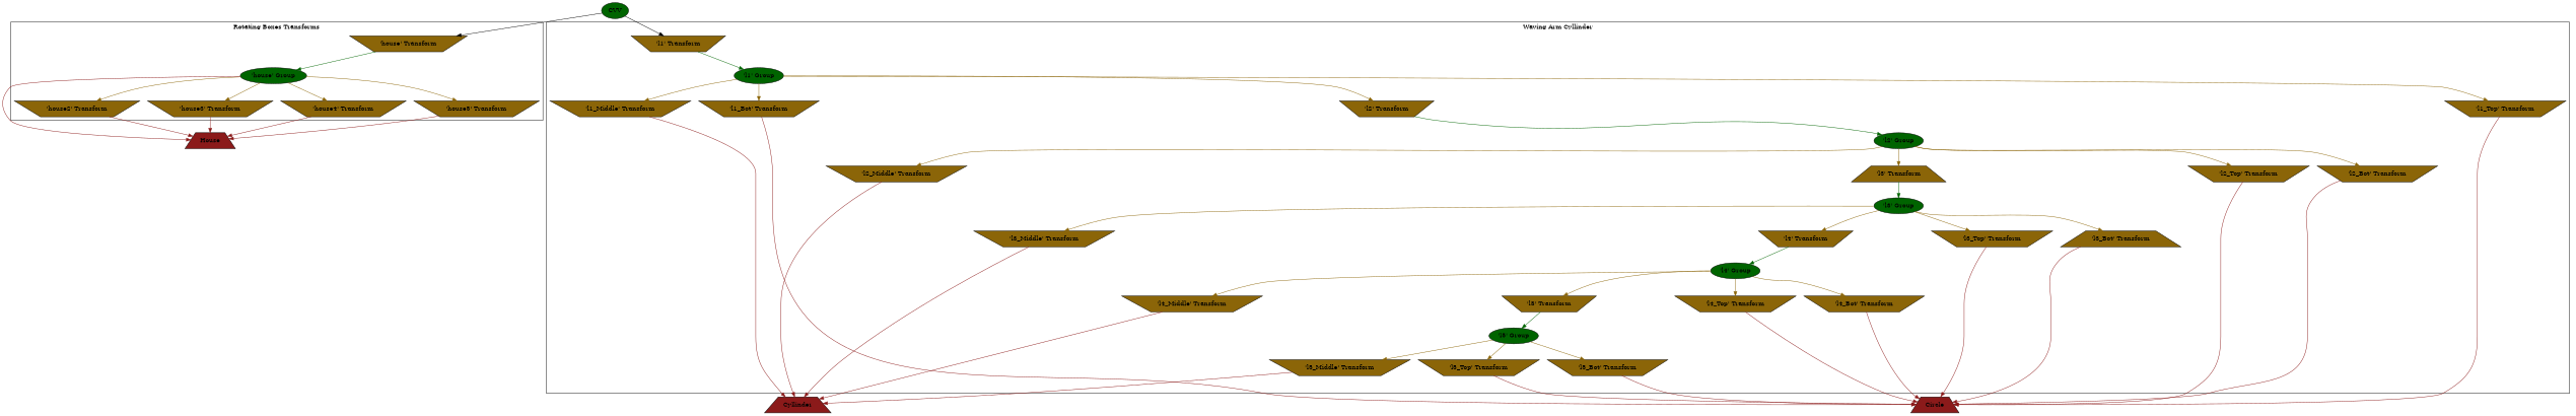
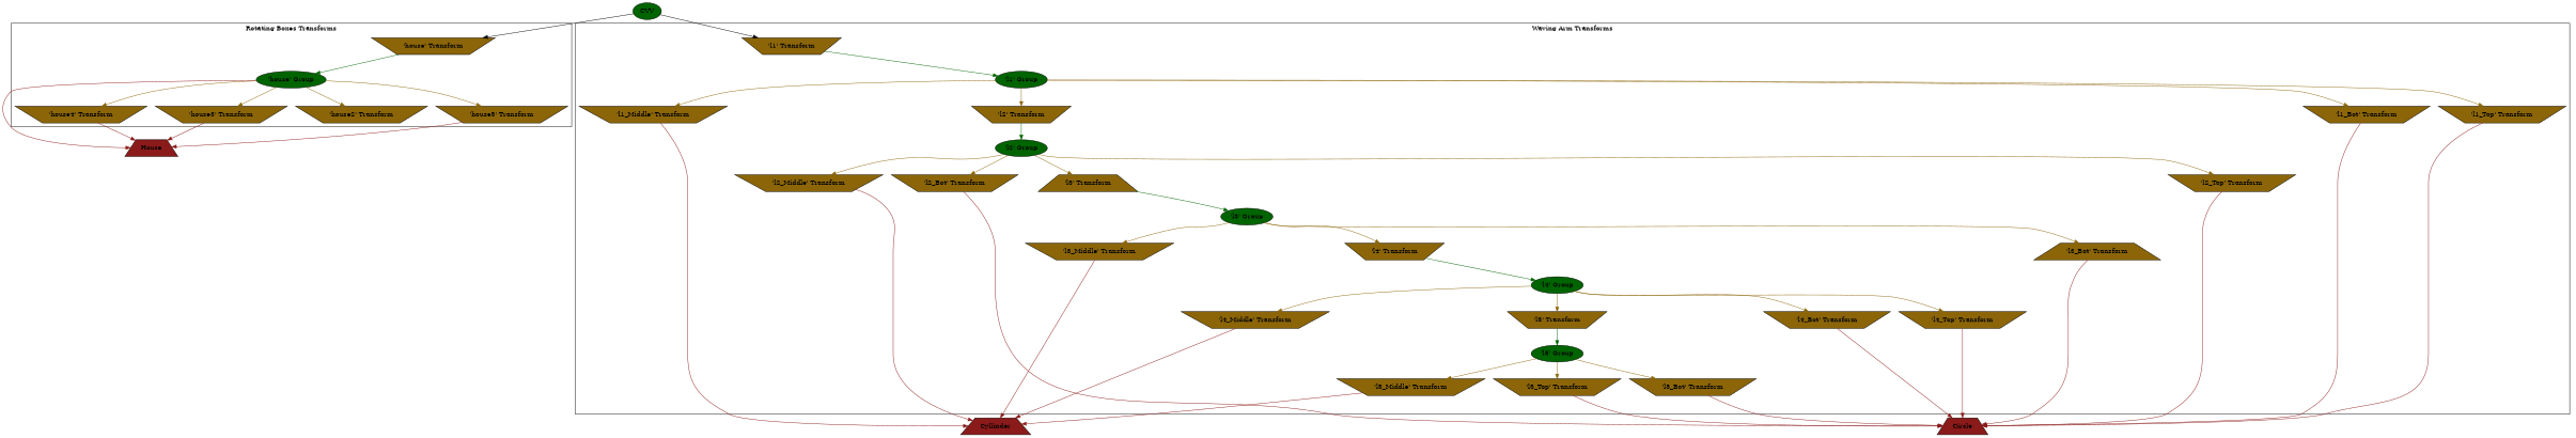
  digraph {
    node [fillcolor=darkgoldenrod4 shape=invtrapezium style=filled]
    edge [color=darkgoldenrod4]
    n1 [label="'house' Transform"]
    n2 [fillcolor=darkgreen label="'house' Group" shape=""]
    n3 [label="'house2' Transform"]
    n4 [label="'house3' Transform"]
    n5 [label="'house4' Transform"]
    n6 [label="'house5' Transform"]
    n7 [label="'l5' Transform"]
    n8 [fillcolor=darkgreen label="'l5' Group" shape=""]
    n9 [label="'l5_Bot' Transform"]
    n10 [label="'l5_Middle' Transform"]
    n11 [label="'l5_Top' Transform"]
    n12 [label="'l4' Transform"]
    n13 [fillcolor=darkgreen label="'l4' Group" shape=""]
    n14 [label="'l4_Bot' Transform"]
    n15 [label="'l4_Middle' Transform"]
    n16 [label="'l4_Top' Transform"]
    n17 [label="'l3' Transform" shape=trapezium]
    n18 [fillcolor=darkgreen label="'l3' Group" shape=""]
    n19 [label="'l3_Bot' Transform" shape=trapezium]
    n20 [label="'l3_Middle' Transform"]
-   n21 [label="'l3_Top' Transform"]
    n22 [label="'l2' Transform"]
    n23 [fillcolor=darkgreen label="'l2' Group" shape=""]
    n24 [label="'l2_Bot' Transform"]
    n25 [label="'l2_Middle' Transform"]
    n26 [label="'l2_Top' Transform"]
    n27 [label="'l1' Transform"]
    n28 [fillcolor=darkgreen label="'l1' Group" shape=""]
    n29 [label="'l1_Bot' Transform"]
    n30 [label="'l1_Middle' Transform"]
    n31 [label="'l1_Top' Transform"]
    House [fillcolor=firebrick4 shape=trapezium]
    Circle [fillcolor=firebrick4 shape=trapezium]
    Cyllinder [fillcolor=firebrick4 shape=trapezium]
    CVV [fillcolor=darkgreen shape=""]
    subgraph cluster_1 {
      label="Rotating Boxes Transforms"
      n1
      n2
      n3
      n4
      n5
      n6
    }
    subgraph cluster_2 {
-     label="Waving Arm Cyllinder"
+     label="Waving Arm Transforms"
      n27
      n28
      n29
      n30
      n31
      subgraph cluster_3 {
        label="Waving Arm Transforms"
        style=invis
        n22
        n23
        n24
        n25
        n26
        subgraph cluster_4 {
          label="Waving Arm Transforms"
          style=invis
          n17
          n18
          n19
          n20
-         n21
          subgraph cluster_5 {
            label="Waving Arm Transforms"
            style=invis
            n12
            n13
            n14
            n15
            n16
            subgraph cluster_6 {
              label="Waving Arm Transforms"
              style=invis
              n7
              n8
              n9
              n10
              n11
            }
          }
        }
      }
    }
    n1 -> n2 [color=darkgreen]
    n2 -> n3
    n2 -> n4
    n2 -> n5
    n2 -> n6
    n2 -> House [color=firebrick4]
-   n3 -> House [color=firebrick4]
    n4 -> House [color=firebrick4]
    n5 -> House [color=firebrick4]
    n6 -> House [color=firebrick4]
    n7 -> n8 [color=darkgreen]
    n8 -> n9
    n8 -> n10
    n8 -> n11
    n9 -> Circle [color=firebrick4]
    n10 -> Cyllinder [color=firebrick4]
    n11 -> Circle [color=firebrick4]
    n12 -> n13 [color=darkgreen]
    n13 -> n7
    n13 -> n14
    n13 -> n15
    n13 -> n16
    n14 -> Circle [color=firebrick4]
    n15 -> Cyllinder [color=firebrick4]
    n16 -> Circle [color=firebrick4]
    n17 -> n18 [color=darkgreen]
    n18 -> n12
    n18 -> n19
    n18 -> n20
-   n18 -> n21
    n19 -> Circle [color=firebrick4]
    n20 -> Cyllinder [color=firebrick4]
-   n21 -> Circle [color=firebrick4]
    n22 -> n23 [color=darkgreen]
    n23 -> n17
    n23 -> n24
    n23 -> n25
    n23 -> n26
    n24 -> Circle [color=firebrick4]
    n25 -> Cyllinder [color=firebrick4]
    n26 -> Circle [color=firebrick4]
    n27 -> n28 [color=darkgreen]
    n28 -> n22
    n28 -> n29
    n28 -> n30
    n28 -> n31
    n29 -> Circle [color=firebrick4]
    n30 -> Cyllinder [color=firebrick4]
    n31 -> Circle [color=firebrick4]
    CVV -> n1 [color=""]
    CVV -> n27 [color=""]
  }
